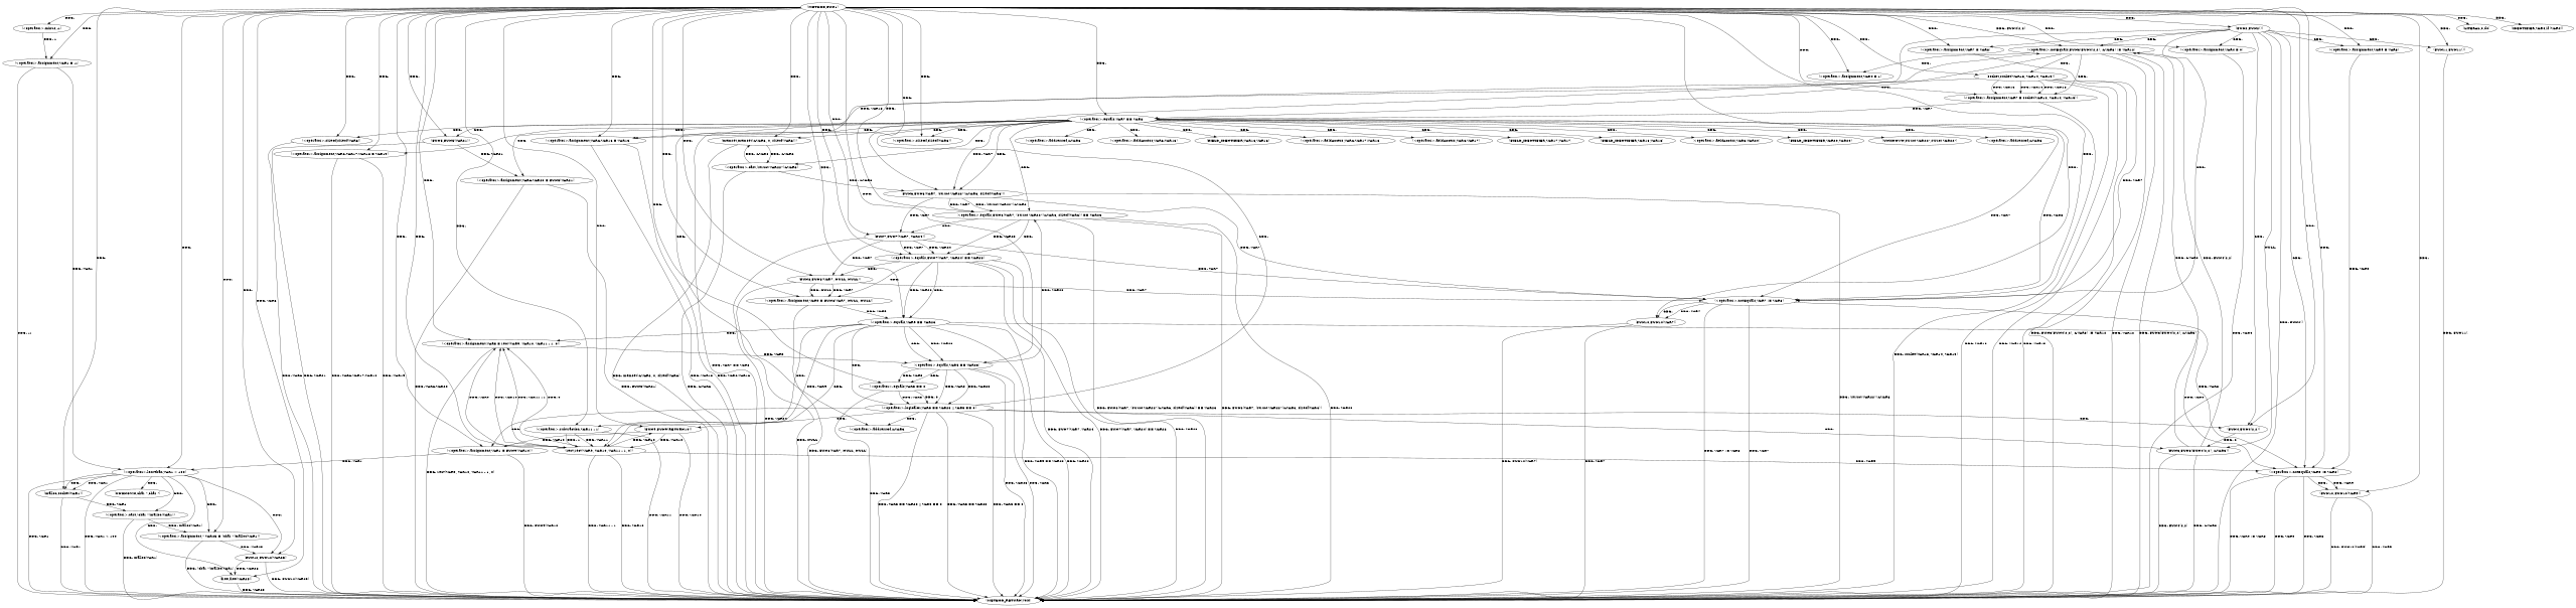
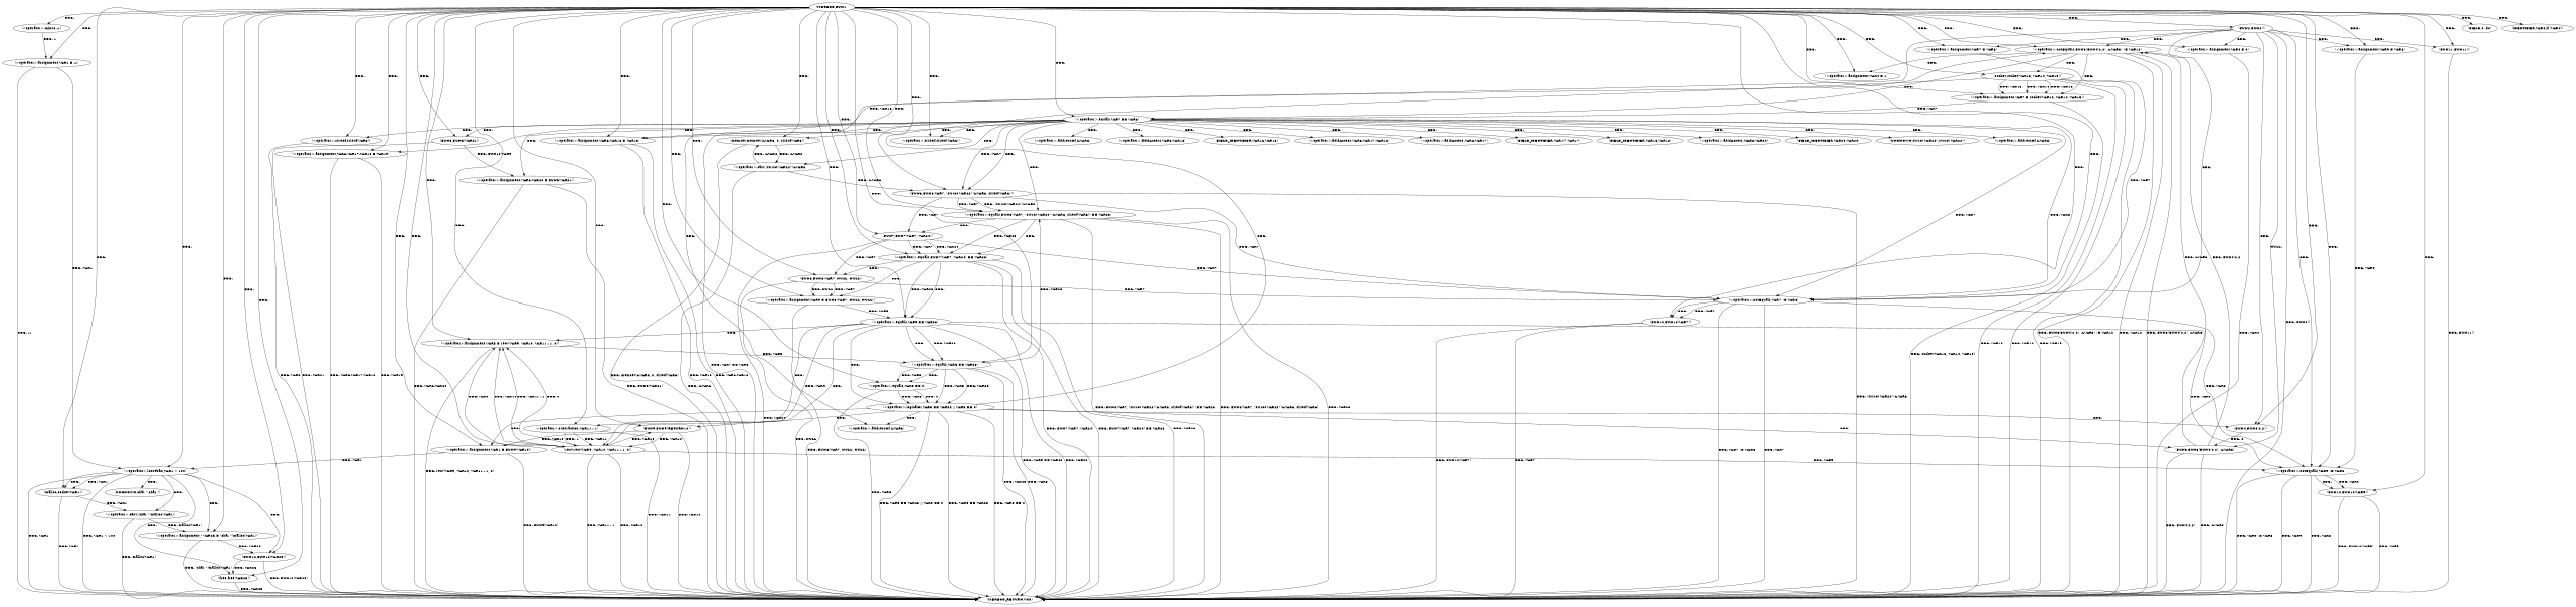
  digraph {
    n1 [label="(METHOD,FUN1)"]
    n2 [label="(<operator>.assignment,VAR1 = -1)"]
    n3 [label="(<operator>.minus,-1)"]
    n4 [label="(FUN2,FUN2())"]
    n5 [label="(<operator>.assignment,VAR4 = 0)"]
    n6 [label="(<operator>.assignment,VAR7 = VAR8)"]
    n7 [label="(<operator>.assignment,VAR9 = VAR8)"]
    n8 [label="(<operator>.notEquals,FUN3(FUN4(2,2), &VAR3) != VAR12)"]
    n9 [label="(FUN4,FUN4(2,2))"]
    n10 [label="(<operator>.assignment,VAR4 = 1)"]
    n11 [label="(<operator>.assignment,VAR7 = socket(VAR13, VAR14, VAR15))"]
    n12 [label="(socket,socket(VAR13, VAR14, VAR15))"]
    n13 [label="(<operator>.equals,VAR7 == VAR8)"]
    n14 [label="(memset,memset(&VAR6, 0, sizeof(VAR6)))"]
    n15 [label="(<operator>.sizeOf,sizeof(VAR6))"]
    n16 [label="(<operator>.assignment,VAR6.VAR16 = VAR13)"]
    n17 [label="(<operator>.assignment,VAR6.VAR17.VAR18 = VAR19)"]
    n18 [label="(FUN5,FUN5(VAR21))"]
    n19 [label="(<operator>.equals,FUN6(VAR7, (struct VAR22*)&VAR6, sizeof(VAR6)) == VAR23)"]
    n20 [label="(FUN6,FUN6(VAR7, (struct VAR22*)&VAR6, sizeof(VAR6)))"]
    n21 [label="(<operator>.sizeOf,sizeof(VAR6))"]
    n22 [label="(<operator>.equals,FUN7(VAR7, VAR24) == VAR23)"]
    n23 [label="(FUN7,FUN7(VAR7, VAR24))"]
    n24 [label="(<operator>.assignment,VAR9 = FUN8(VAR7, NULL, NULL))"]
    n25 [label="(FUN8,FUN8(VAR7, NULL, NULL))"]
    n26 [label="(<operator>.equals,VAR9 == VAR23)"]
    n27 [label="(<operator>.assignment,VAR5 = recv(VAR9, VAR10, VAR11 - 1, 0))"]
    n28 [label="(recv,recv(VAR9, VAR10, VAR11 - 1, 0))"]
    n29 [label="(<operator>.subtraction,VAR11 - 1)"]
    n30 [label="(<operator>.equals,VAR5 == VAR23)"]
    n31 [label="(<operator>.equals,VAR5 == 0)"]
    n32 [label="(<operator>.assignment,VAR1 = FUN9(VAR10))"]
    n33 [label="(FUN9,FUN9(RETURN10))"]
-   n34 [label="(LITERAL,0,do)"]
+   n34 [label="(FIELD,0,do)"]
    n35 [label="(<operator>.notEquals,VAR7 != VAR8)"]
    n36 [label="(FUN10,FUN10(VAR7))"]
    n37 [label="(<operator>.notEquals,VAR9 != VAR8)"]
    n38 [label="(FUN10,FUN10(VAR9))"]
    n39 [label="(IDENTIFIER,VAR4,if (VAR4))"]
    n40 [label="(FUN11,FUN11())"]
    n41 [label="(<operator>.lessThan,VAR1 < 100)"]
    n42 [label="(<operator>.assignment,* VAR25 = (char *)malloc(VAR1))"]
    n43 [label="(malloc,socket(VAR1))"]
    n44 [label="(FUN12,FUN12(VAR25))"]
    n45 [label="(free,free(VAR25))"]
    n46 [label="(METHOD_RETURN,void)"]
    n47 [label="(FUN3,FUN3(FUN4(2,2), &VAR3))"]
    n48 [label="(<operator>.addressOf,&VAR3)"]
    n49 [label="(<operator>.assignment,VAR6.VAR20 = FUN5(VAR21))"]
    n50 [label="(<operator>.cast,(struct VAR22*)&VAR6)"]
    n51 [label="(<operator>.addressOf,&VAR6)"]
    n52 [label="(<operator>.fieldAccess,VAR6.VAR16)"]
    n53 [label="(FIELD_IDENTIFIER,VAR16,VAR16)"]
    n54 [label="(<operator>.fieldAccess,VAR6.VAR17.VAR18)"]
    n55 [label="(<operator>.fieldAccess,VAR6.VAR17)"]
    n56 [label="(FIELD_IDENTIFIER,VAR17,VAR17)"]
    n57 [label="(FIELD_IDENTIFIER,VAR18,VAR18)"]
    n58 [label="(<operator>.fieldAccess,VAR6.VAR20)"]
    n59 [label="(FIELD_IDENTIFIER,VAR20,VAR20)"]
    n60 [label="(UNKNOWN,struct VAR22*,struct VAR22*)"]
    n61 [label="(<operator>.addressOf,&VAR6)"]
    n62 [label="(<operator>.logicalOr,VAR5 == VAR23 || VAR5 == 0)"]
    n63 [label="(<operator>.cast,(char *)malloc(VAR1))"]
    n64 [label="(UNKNOWN,char *,char *)"]
    n1 -> n2 [label="DDG: "]
    n1 -> n3 [label="DDG: "]
    n1 -> n4 [label="DDG: "]
    n1 -> n5 [label="DDG: "]
    n1 -> n6 [label="DDG: "]
    n1 -> n7 [label="DDG: "]
-   n1 -> n8 [label="DDG: FUN4(2,2)"]
+   n1 -> n8 [label="DDG: "]
    n1 -> n9 [label="DDG: "]
    n1 -> n10 [label="DDG: "]
    n1 -> n11 [label="DDG: "]
    n1 -> n12 [label="DDG: "]
    n1 -> n13 [label="DDG: "]
    n1 -> n14 [label="DDG: "]
    n1 -> n15 [label="DDG: "]
    n1 -> n16 [label="DDG: "]
    n1 -> n17 [label="DDG: "]
    n1 -> n18 [label="DDG: "]
    n1 -> n19 [label="DDG: "]
    n1 -> n20 [label="DDG: "]
    n1 -> n21 [label="DDG: "]
    n1 -> n22 [label="DDG: "]
    n1 -> n23 [label="DDG: "]
    n1 -> n24 [label="DDG: "]
    n1 -> n25 [label="DDG: "]
    n1 -> n26 [label="DDG: "]
    n1 -> n27 [label="DDG: "]
    n1 -> n28 [label="DDG: "]
    n1 -> n29 [label="DDG: "]
    n1 -> n30 [label="DDG: "]
    n1 -> n31 [label="DDG: "]
    n1 -> n32 [label="DDG: "]
    n1 -> n33 [label="DDG: "]
    n1 -> n34 [label="DDG: "]
    n1 -> n35 [label="DDG: "]
    n1 -> n36 [label="DDG: "]
    n1 -> n37 [label="DDG: "]
    n1 -> n38 [label="DDG: "]
    n1 -> n39 [label="DDG: "]
    n1 -> n40 [label="DDG: "]
    n1 -> n41 [label="DDG: "]
    n1 -> n42 [label="DDG: "]
    n1 -> n43 [label="DDG: "]
    n1 -> n44 [label="DDG: "]
-   n1 -> n45 [label="DDG: VAR6"]
+   n1 -> n45 [label="DDG: "]
    n2 -> n41 [label="DDG: VAR1"]
    n2 -> n46 [label="DDG: -1"]
    n3 -> n2 [label="DDG: 1"]
    n4 -> n5 [label="CDG: "]
    n4 -> n6 [label="CDG: "]
    n4 -> n7 [label="CDG: "]
    n4 -> n8 [label="CDG: "]
    n4 -> n9 [label="CDG: "]
    n4 -> n35 [label="CDG: "]
    n4 -> n37 [label="CDG: "]
    n4 -> n40 [label="CDG: "]
    n4 -> n46 [label="DDG: FUN2()"]
    n4 -> n47 [label="NULL: "]
    n4 -> n48 [label="CDG: "]
    n5 -> n46 [label="DDG: VAR4"]
    n6 -> n35 [label="DDG: VAR7"]
    n7 -> n37 [label="DDG: VAR9"]
    n8 -> n10 [label="CDG: "]
    n8 -> n11 [label="CDG: "]
    n8 -> n12 [label="CDG: "]
    n8 -> n13 [label="CDG: "]
    n8 -> n46 [label="DDG: FUN3(FUN4(2,2), &VAR3) != VAR12"]
    n8 -> n46 [label="DDG: VAR12"]
    n8 -> n46 [label="DDG: FUN3(FUN4(2,2), &VAR3)"]
    n9 -> n47 [label="DDG: 2"]
    n11 -> n13 [label="DDG: VAR7"]
    n11 -> n46 [label="DDG: socket(VAR13, VAR14, VAR15)"]
    n12 -> n11 [label="DDG: VAR13"]
    n12 -> n11 [label="DDG: VAR14"]
    n12 -> n11 [label="DDG: VAR15"]
    n12 -> n16 [label="DDG: VAR13"]
    n12 -> n46 [label="DDG: VAR15"]
    n12 -> n46 [label="DDG: VAR13"]
    n12 -> n46 [label="DDG: VAR14"]
    n13 -> n14 [label="CDG: "]
    n13 -> n15 [label="CDG: "]
    n13 -> n16 [label="CDG: "]
    n13 -> n17 [label="CDG: "]
    n13 -> n18 [label="CDG: "]
    n13 -> n19 [label="CDG: "]
    n13 -> n20 [label="DDG: VAR7"]
    n13 -> n20 [label="CDG: "]
    n13 -> n21 [label="CDG: "]
    n13 -> n35 [label="DDG: VAR7"]
    n13 -> n35 [label="DDG: VAR8"]
    n13 -> n46 [label="DDG: VAR7 == VAR8"]
    n13 -> n49 [label="CDG: "]
    n13 -> n50 [label="CDG: "]
    n13 -> n51 [label="CDG: "]
    n13 -> n52 [label="CDG: "]
    n13 -> n53 [label="CDG: "]
    n13 -> n54 [label="CDG: "]
    n13 -> n55 [label="CDG: "]
    n13 -> n56 [label="CDG: "]
    n13 -> n57 [label="CDG: "]
    n13 -> n58 [label="CDG: "]
    n13 -> n59 [label="CDG: "]
    n13 -> n60 [label="CDG: "]
    n13 -> n61 [label="CDG: "]
    n14 -> n46 [label="DDG: memset(&VAR6, 0, sizeof(VAR6))"]
    n14 -> n50 [label="DDG: &VAR6"]
    n16 -> n46 [label="DDG: VAR6.VAR16"]
    n16 -> n46 [label="DDG: VAR13"]
    n17 -> n46 [label="DDG: VAR19"]
    n17 -> n46 [label="DDG: VAR6.VAR17.VAR18"]
    n18 -> n46 [label="DDG: VAR21"]
-   n18 -> n49 [label="DDG: VAR21"]
+   n18 -> n49 [label="DDG: FUN10(VAR9)"]
    n19 -> n22 [label="DDG: VAR23"]
    n19 -> n22 [label="CDG: "]
    n19 -> n23 [label="CDG: "]
    n19 -> n46 [label="DDG: FUN6(VAR7, (struct VAR22*)&VAR6, sizeof(VAR6))"]
    n19 -> n46 [label="DDG: VAR23"]
    n19 -> n46 [label="DDG: FUN6(VAR7, (struct VAR22*)&VAR6, sizeof(VAR6)) == VAR23"]
    n20 -> n19 [label="DDG: VAR7"]
    n20 -> n19 [label="DDG: (struct VAR22*)&VAR6"]
    n20 -> n23 [label="DDG: VAR7"]
    n20 -> n35 [label="DDG: VAR7"]
    n20 -> n46 [label="DDG: (struct VAR22*)&VAR6"]
    n21 -> n46 [label="DDG: VAR6"]
    n22 -> n24 [label="CDG: "]
    n22 -> n25 [label="CDG: "]
    n22 -> n26 [label="DDG: VAR23"]
    n22 -> n26 [label="CDG: "]
    n22 -> n46 [label="DDG: VAR23"]
    n22 -> n46 [label="DDG: FUN7(VAR7, VAR24)"]
    n22 -> n46 [label="DDG: FUN7(VAR7, VAR24) == VAR23"]
    n23 -> n22 [label="DDG: VAR7"]
    n23 -> n22 [label="DDG: VAR24"]
    n23 -> n25 [label="DDG: VAR7"]
    n23 -> n35 [label="DDG: VAR7"]
    n23 -> n46 [label="DDG: VAR24"]
    n24 -> n26 [label="DDG: VAR9"]
    n24 -> n46 [label="DDG: FUN8(VAR7, NULL, NULL)"]
    n25 -> n24 [label="DDG: VAR7"]
    n25 -> n24 [label="DDG: NULL"]
    n25 -> n35 [label="DDG: VAR7"]
    n25 -> n46 [label="DDG: NULL"]
    n26 -> n27 [label="CDG: "]
    n26 -> n28 [label="DDG: VAR9"]
    n26 -> n28 [label="CDG: "]
    n26 -> n29 [label="CDG: "]
    n26 -> n30 [label="DDG: VAR23"]
    n26 -> n30 [label="CDG: "]
    n26 -> n37 [label="DDG: VAR9"]
    n26 -> n46 [label="DDG: VAR23"]
    n26 -> n46 [label="DDG: VAR9 == VAR23"]
    n26 -> n62 [label="CDG: "]
    n27 -> n30 [label="DDG: VAR5"]
    n27 -> n46 [label="DDG: recv(VAR9, VAR10, VAR11 - 1, 0)"]
    n28 -> n27 [label="DDG: VAR9"]
    n28 -> n27 [label="DDG: VAR10"]
    n28 -> n27 [label="DDG: VAR11 - 1"]
    n28 -> n27 [label="DDG: 0"]
    n28 -> n33 [label="DDG: VAR10"]
    n28 -> n37 [label="DDG: VAR9"]
    n28 -> n46 [label="DDG: VAR10"]
    n28 -> n46 [label="DDG: VAR11 - 1"]
    n29 -> n28 [label="DDG: VAR11"]
    n29 -> n28 [label="DDG: 1"]
    n29 -> n46 [label="DDG: VAR11"]
    n30 -> n19 [label="DDG: VAR23"]
    n30 -> n31 [label="DDG: VAR5"]
    n30 -> n31 [label="CDG: "]
    n30 -> n46 [label="DDG: VAR23"]
    n30 -> n46 [label="DDG: VAR5"]
    n30 -> n62 [label="DDG: VAR5"]
    n30 -> n62 [label="DDG: VAR23"]
    n31 -> n46 [label="DDG: VAR5"]
    n31 -> n62 [label="DDG: VAR5"]
    n31 -> n62 [label="DDG: 0"]
    n32 -> n41 [label="DDG: VAR1"]
    n32 -> n46 [label="DDG: FUN9(VAR10)"]
    n33 -> n28 [label="DDG: VAR10"]
    n33 -> n32 [label="DDG: VAR10"]
    n33 -> n46 [label="DDG: VAR10"]
    n35 -> n36 [label="DDG: VAR7"]
    n35 -> n36 [label="CDG: "]
    n35 -> n37 [label="DDG: VAR8"]
    n35 -> n46 [label="DDG: VAR7 != VAR8"]
    n35 -> n46 [label="DDG: VAR7"]
    n36 -> n46 [label="DDG: VAR7"]
    n36 -> n46 [label="DDG: FUN10(VAR7)"]
    n37 -> n38 [label="DDG: VAR9"]
    n37 -> n38 [label="CDG: "]
    n37 -> n46 [label="DDG: VAR9 != VAR8"]
    n37 -> n46 [label="DDG: VAR9"]
    n37 -> n46 [label="DDG: VAR8"]
    n38 -> n46 [label="DDG: FUN10(VAR9)"]
    n38 -> n46 [label="DDG: VAR9"]
    n40 -> n46 [label="DDG: FUN11()"]
    n41 -> n42 [label="CDG: "]
    n41 -> n43 [label="DDG: VAR1"]
    n41 -> n43 [label="CDG: "]
    n41 -> n44 [label="CDG: "]
    n41 -> n45 [label="CDG: "]
    n41 -> n46 [label="DDG: VAR1 < 100"]
    n41 -> n46 [label="DDG: VAR1"]
    n41 -> n63 [label="CDG: "]
    n41 -> n64 [label="CDG: "]
    n42 -> n44 [label="DDG: VAR25"]
    n42 -> n46 [label="DDG: (char *)malloc(VAR1)"]
    n43 -> n46 [label="DDG: VAR1"]
    n43 -> n63 [label="DDG: VAR1"]
    n44 -> n45 [label="DDG: VAR25"]
    n44 -> n46 [label="DDG: FUN12(VAR25)"]
    n45 -> n46 [label="DDG: VAR25"]
    n47 -> n8 [label="DDG: FUN4(2,2)"]
    n47 -> n8 [label="DDG: &VAR3"]
    n47 -> n46 [label="DDG: FUN4(2,2)"]
    n47 -> n46 [label="DDG: &VAR3"]
    n49 -> n46 [label="DDG: FUN5(VAR21)"]
    n49 -> n46 [label="DDG: VAR6.VAR20"]
    n50 -> n14 [label="DDG: &VAR6"]
    n50 -> n20 [label="DDG: &VAR6"]
    n50 -> n46 [label="DDG: &VAR6"]
    n62 -> n8 [label="CDG: "]
    n62 -> n9 [label="CDG: "]
    n62 -> n32 [label="CDG: "]
    n62 -> n33 [label="CDG: "]
    n62 -> n46 [label="DDG: VAR5 == VAR23"]
    n62 -> n46 [label="DDG: VAR5 == 0"]
    n62 -> n46 [label="DDG: VAR5 == VAR23 || VAR5 == 0"]
    n62 -> n47 [label="CDG: "]
    n62 -> n48 [label="CDG: "]
    n63 -> n42 [label="DDG: malloc(VAR1)"]
    n63 -> n46 [label="DDG: malloc(VAR1)"]
  }
